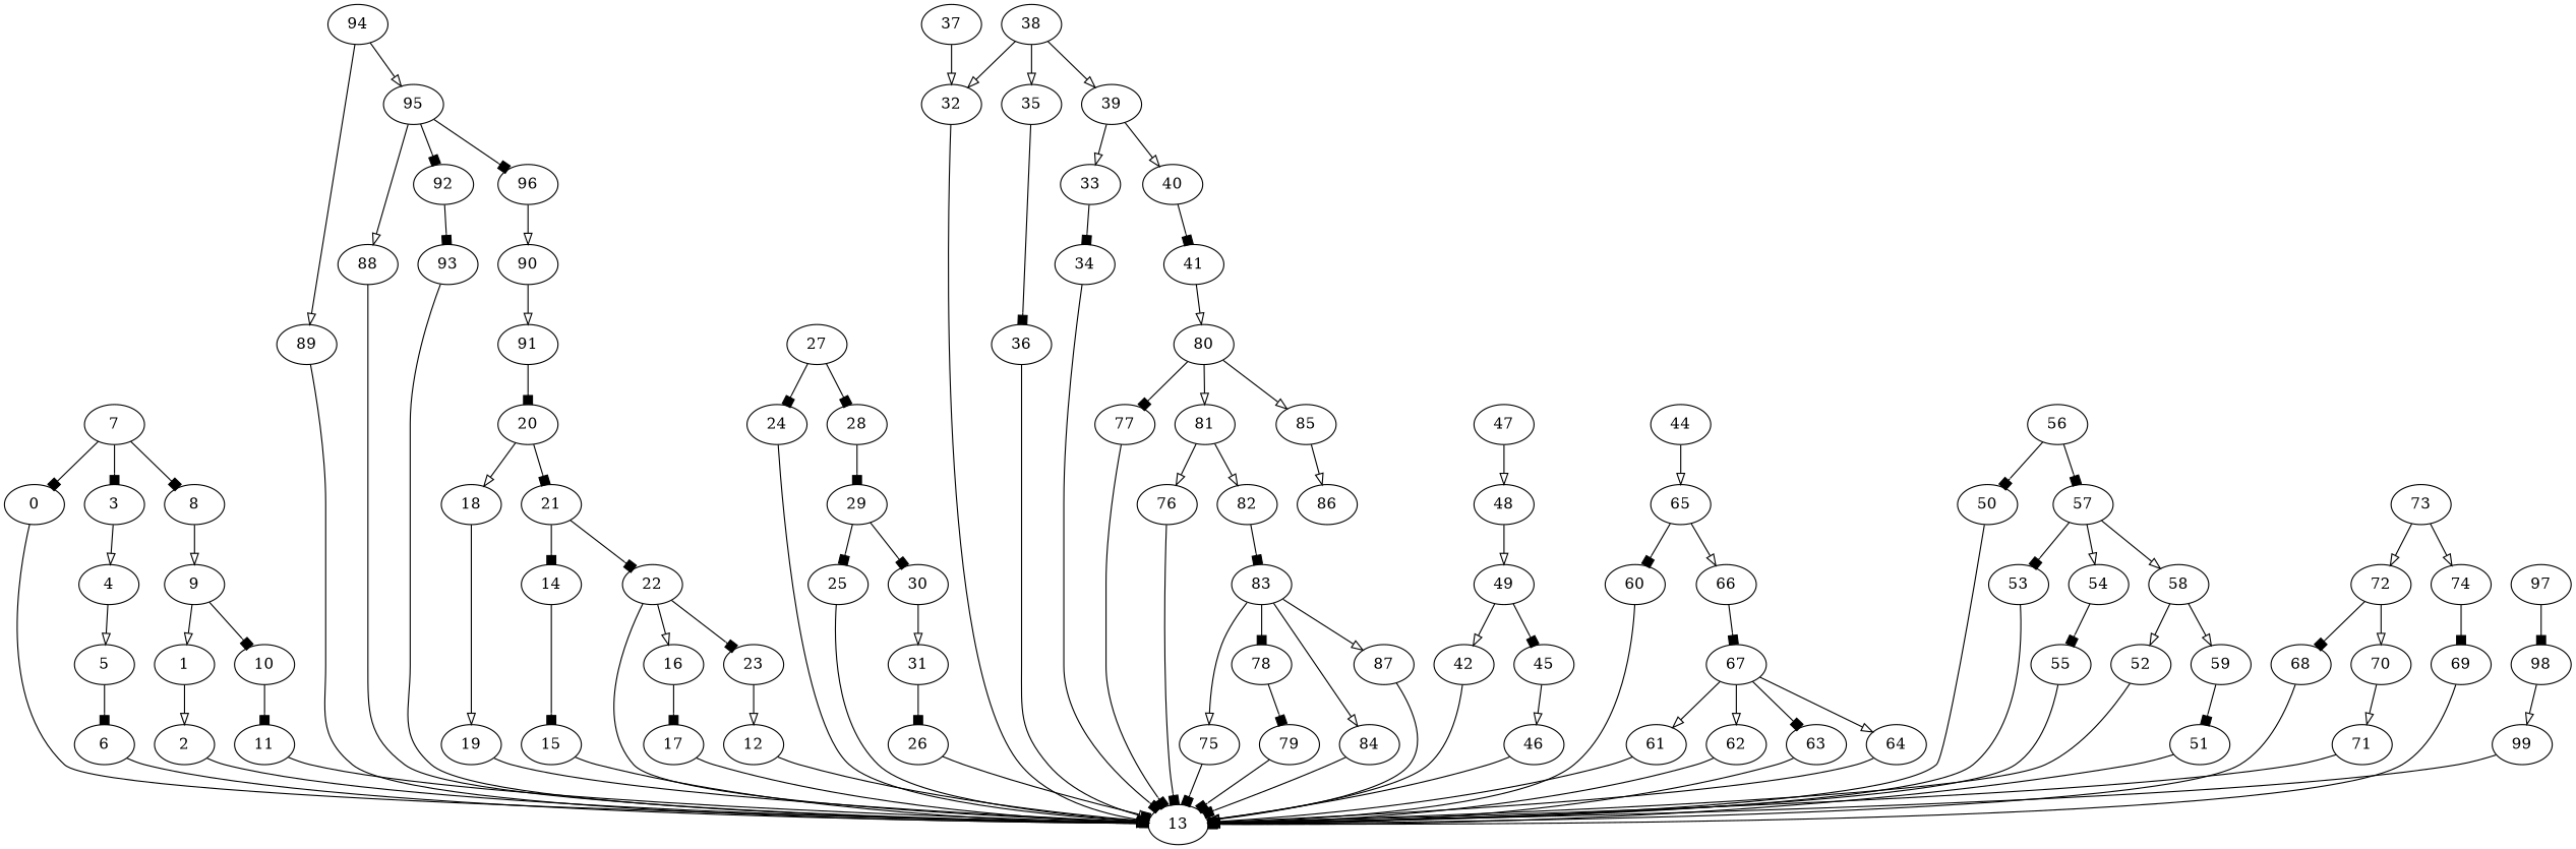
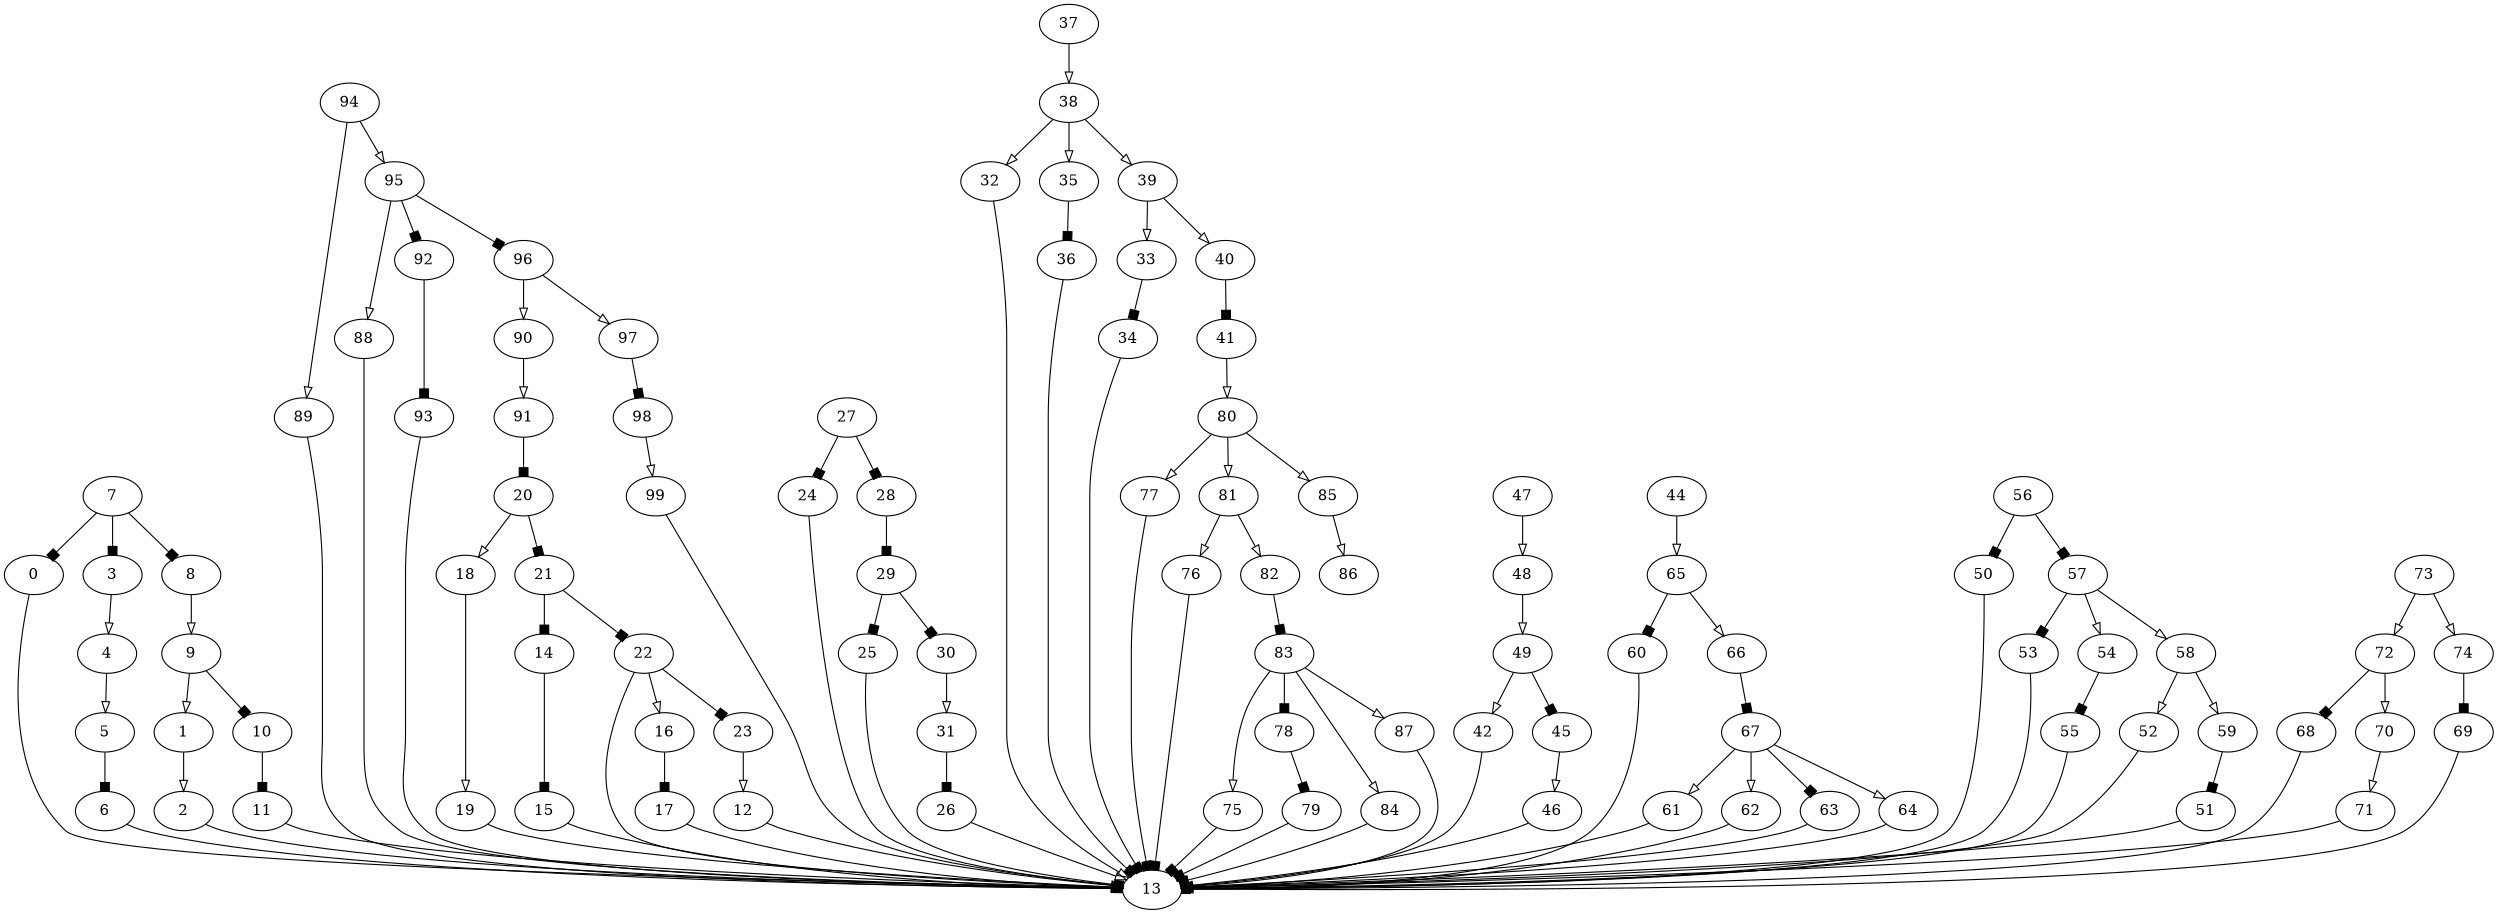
  strict digraph {
    node [exec=73]
    edge [arrowhead=onormal comm=9]
    0 [exec=122]
    13 [exec=191]
    1 [exec=85]
    2 [exec=74]
    3 [exec=114]
    4 [exec=186]
    5 [exec=87]
    6 [exec=129]
    7 [exec=75]
    8 [exec=68]
    9 [exec=134]
    10 [exec=170]
    11 [exec=193]
    12 [exec=102]
    14 [exec=172]
    15 [exec=163]
    16 [exec=183]
    17 [exec=116]
    18 [exec=65]
    19 [exec=190]
    20 [exec=53]
    21
    22 [exec=152]
    23 [exec=50]
    24 [exec=86]
    25 [exec=189]
    26 [exec=164]
    27
    28 [exec=70]
    29 [exec=131]
    30 [exec=180]
    31 [exec=175]
    32 [exec=188]
    33 [exec=102]
    34 [exec=190]
    35 [exec=200]
    36 [exec=123]
    37 [exec=163]
    38
    39 [exec=148]
    40 [exec=131]
    41 [exec=197]
    80 [exec=158]
    77 [exec=65]
    81 [exec=75]
    85 [exec=68]
    42 [exec=171]
    44 [exec=72]
    65 [exec=75]
    60 [exec=145]
    66 [exec=87]
    45 [exec=83]
    46 [exec=88]
    47 [exec=59]
    48 [exec=70]
    49 [exec=188]
    50 [exec=105]
    51 [exec=200]
    52 [exec=157]
    53 [exec=198]
    54 [exec=120]
    55 [exec=165]
    56 [exec=176]
    57 [exec=141]
    58 [exec=71]
    59 [exec=133]
    61 [exec=93]
    62 [exec=135]
    63 [exec=159]
    64 [exec=65]
    67 [exec=106]
    68 [exec=98]
    69 [exec=197]
    70 [exec=80]
    71 [exec=150]
    72
    73 [exec=144]
    74 [exec=79]
    75 [exec=172]
    76 [exec=103]
    78 [exec=55]
    79 [exec=189]
    82 [exec=116]
    86 [exec=127]
    83 [exec=67]
    84 [exec=106]
    87 [exec=139]
    88 [exec=101]
    89 [exec=116]
    90 [exec=141]
    91 [exec=170]
    92 [exec=195]
    93 [exec=93]
    94 [exec=102]
    95 [exec=64]
    96 [exec=90]
    97 [exec=91]
    98 [exec=137]
    99 [exec=185]
    0 -> 13 [comm=8]
    1 -> 2 [comm=13]
    2 -> 13 [arrowhead=box]
    3 -> 4 [comm=16]
    4 -> 5 [comm=8]
    5 -> 6 [arrowhead=box]
    6 -> 13 [comm=13]
    7 -> 0 [arrowhead=box comm=6]
    7 -> 3 [arrowhead=box comm=6]
    7 -> 8 [arrowhead=box comm=5]
    8 -> 9 [comm=11]
    9 -> 1 [comm=15]
    9 -> 10 [arrowhead=box comm=13]
    10 -> 11 [arrowhead=box comm=16]
    11 -> 13 [comm=6]
    12 -> 13 [comm=20]
    14 -> 15 [arrowhead=box comm=19]
    15 -> 13 [comm=18]
    16 -> 17 [arrowhead=box comm=16]
    17 -> 13 [comm=10]
    18 -> 19 [comm=11]
    19 -> 13 [arrowhead=box comm=17]
    20 -> 18 [comm=5]
    20 -> 21 [arrowhead=box comm=14]
    21 -> 14 [arrowhead=box]
    21 -> 22 [arrowhead=box]
    22 -> 13 [comm=15]
    22 -> 16 [comm=15]
    22 -> 23 [arrowhead=box comm=13]
    23 -> 12 [comm=16]
    24 -> 13 [comm=7]
    25 -> 13 [arrowhead=box comm=15]
    26 -> 13 [comm=6]
    27 -> 24 [arrowhead=box comm=13]
    27 -> 28 [arrowhead=box comm=6]
    28 -> 29 [arrowhead=box comm=10]
    29 -> 25 [arrowhead=box comm=14]
    29 -> 30 [arrowhead=box]
    30 -> 31 [comm=16]
    31 -> 26 [arrowhead=box comm=17]
    32 -> 13
    33 -> 34 [arrowhead=box comm=14]
    34 -> 13 [arrowhead=box comm=8]
    35 -> 36 [arrowhead=box comm=20]
    36 -> 13 [arrowhead=box comm=12]
-   37 -> 32 [comm=6]
+   37 -> 38 [comm=6]
    38 -> 32 [comm=10]
    38 -> 35 [comm=7]
    38 -> 39 [comm=14]
    39 -> 33 [comm=17]
    39 -> 40 [comm=14]
    40 -> 41 [arrowhead=box comm=15]
    41 -> 80 [comm=14]
-   80 -> 77 [arrowhead=box comm=6]
+   80 -> 77 [comm=6]
    80 -> 81 [comm=11]
    80 -> 85 [comm=11]
    77 -> 13 [arrowhead=box comm=20]
    81 -> 76 [comm=8]
    81 -> 82
    85 -> 86 [comm=8]
    42 -> 13 [comm=18]
    44 -> 65 [comm=8]
    65 -> 60 [arrowhead=box comm=20]
    65 -> 66 [comm=19]
    60 -> 13 [arrowhead=box comm=17]
    66 -> 67 [arrowhead=box comm=11]
    45 -> 46 [comm=20]
    46 -> 13 [comm=20]
    47 -> 48 [comm=15]
    48 -> 49 [comm=15]
    49 -> 42 [comm=20]
    49 -> 45 [arrowhead=box comm=8]
    50 -> 13 [comm=20]
    51 -> 13 [comm=18]
    52 -> 13 [comm=6]
    53 -> 13 [comm=14]
    54 -> 55 [arrowhead=box comm=15]
    55 -> 13 [arrowhead=box]
    56 -> 50 [arrowhead=box comm=17]
    56 -> 57 [arrowhead=box comm=10]
    57 -> 53 [arrowhead=box comm=7]
    57 -> 54 [comm=7]
    57 -> 58 [comm=7]
    58 -> 52 [comm=12]
    58 -> 59 [comm=11]
    59 -> 51 [arrowhead=box comm=6]
    61 -> 13 [comm=5]
    62 -> 13 [comm=8]
    63 -> 13 [arrowhead=box comm=17]
    64 -> 13 [arrowhead=box comm=14]
    67 -> 61 [comm=18]
    67 -> 62 [comm=7]
    67 -> 63 [arrowhead=box comm=16]
    67 -> 64 [comm=12]
    68 -> 13 [arrowhead=box comm=13]
    69 -> 13 [arrowhead=box comm=10]
    70 -> 71 [comm=18]
    71 -> 13 [comm=11]
    72 -> 68 [arrowhead=box comm=8]
    72 -> 70 [comm=7]
    73 -> 72 [comm=16]
    73 -> 74 [comm=5]
    74 -> 69 [arrowhead=box comm=19]
    75 -> 13 [arrowhead=box comm=11]
    76 -> 13 [arrowhead=box comm=8]
    78 -> 79 [arrowhead=box comm=17]
    79 -> 13 [arrowhead=box comm=13]
    82 -> 83 [arrowhead=box comm=11]
    83 -> 75 [comm=17]
    83 -> 78 [arrowhead=box comm=16]
    83 -> 84 [comm=19]
    83 -> 87 [comm=20]
    84 -> 13 [arrowhead=box]
    87 -> 13
    88 -> 13 [comm=17]
    89 -> 13 [comm=18]
    90 -> 91 [comm=20]
    91 -> 20 [arrowhead=box comm=15]
    92 -> 93 [arrowhead=box comm=20]
    93 -> 13 [comm=20]
    94 -> 89 [comm=12]
    94 -> 95 [comm=11]
    95 -> 88 [comm=15]
    95 -> 92 [arrowhead=box comm=15]
    95 -> 96 [arrowhead=box comm=5]
    96 -> 90 [comm=15]
+   96 -> 97 [comm=6]
    97 -> 98 [arrowhead=box]
    98 -> 99 [comm=13]
    99 -> 13
  }
